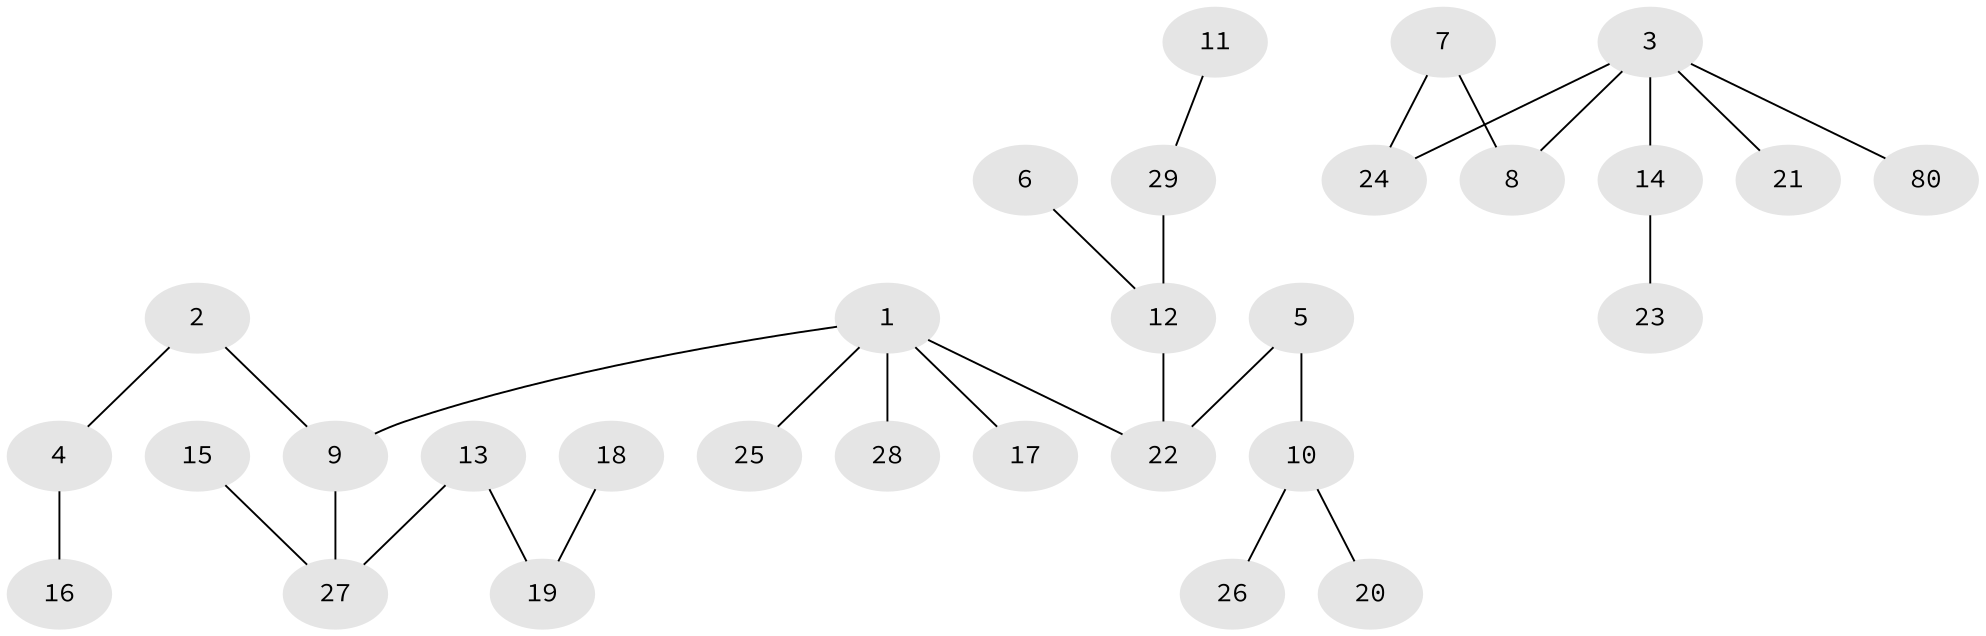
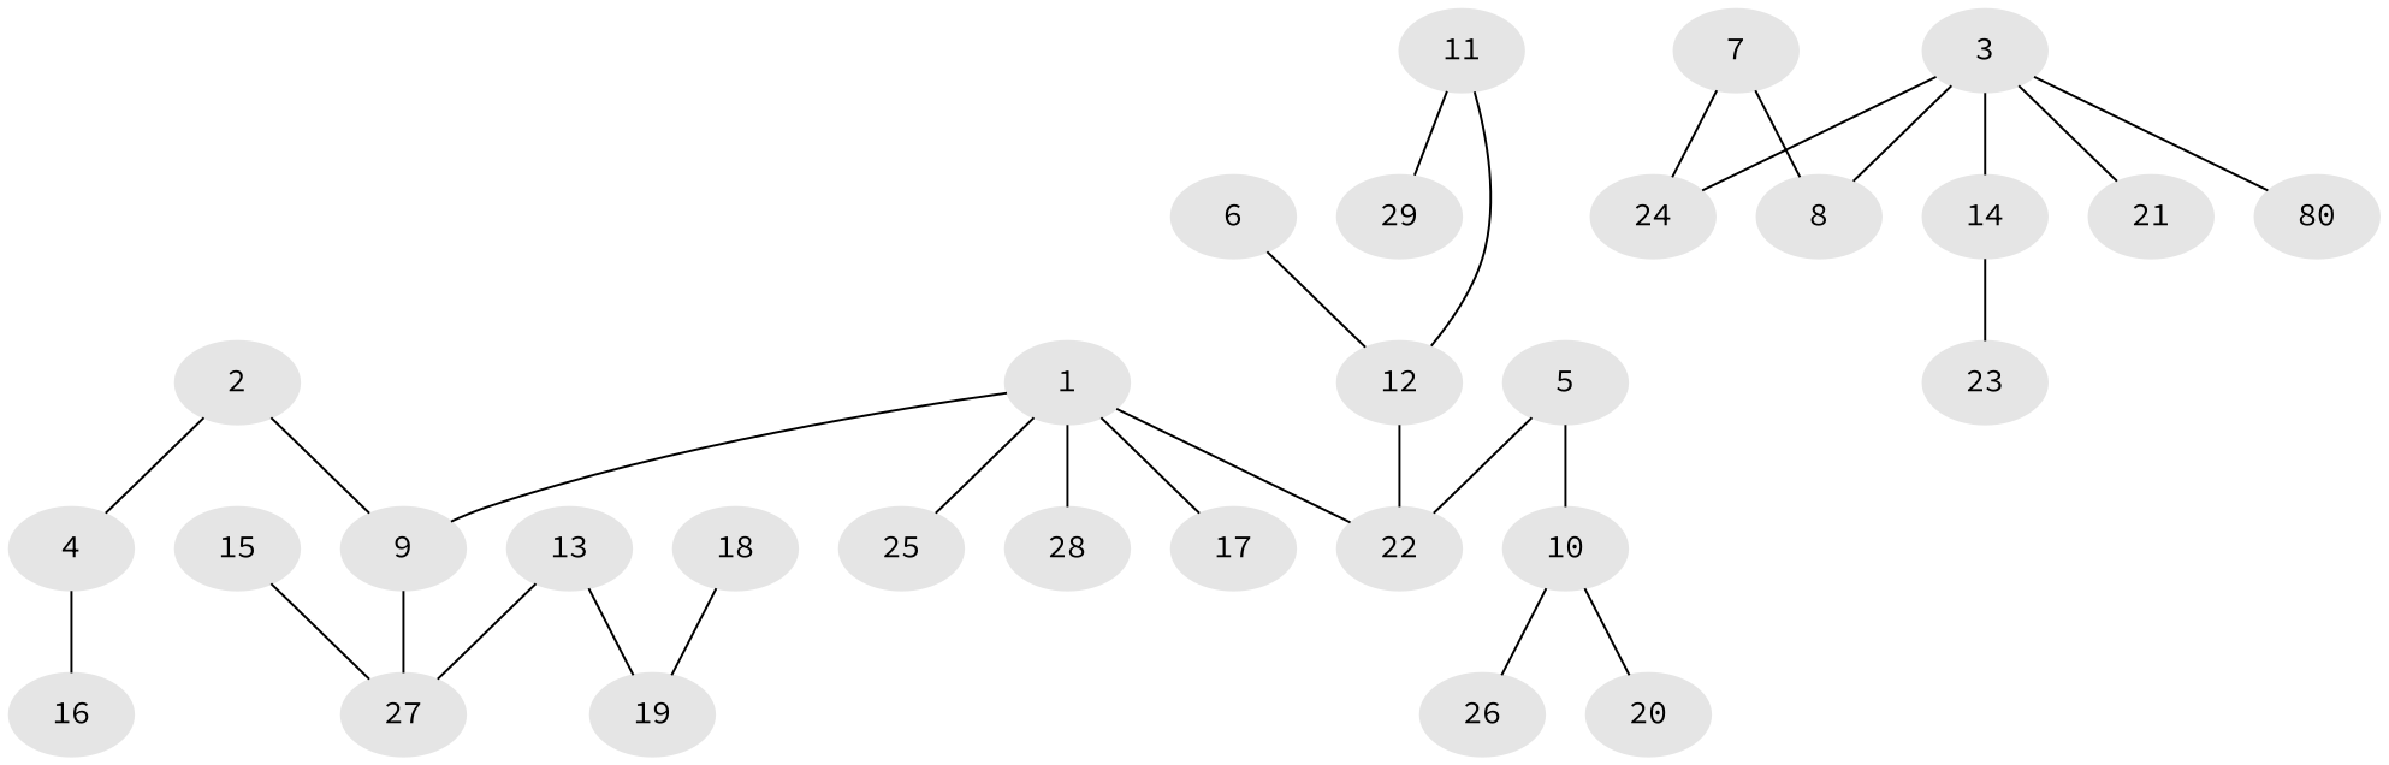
  graph {
    fontname="Source Code Pro"
    node [color=gray90 fontname="Source Code Pro" style=filled]
    edge [fontname="Source Code Pro" weight=1.0]
    1
    9
    17
    22
    25
    28
    27
    2
    4
    16
    3
    8
    14
    21
    n15 [label=80]
    24
    23
    5
    10
    20
    26
    6
    12
    7
    11
    29
    13
    19
    15
    18
    1 -- 9
    1 -- 17
    1 -- 22
    1 -- 25
    1 -- 28
    9 -- 27
    2 -- 9
    2 -- 4
    4 -- 16
    3 -- 8
    3 -- 14
    3 -- 21
    3 -- n15
    3 -- 24
    14 -- 23
    5 -- 22
    5 -- 10
    10 -- 20
    10 -- 26
    6 -- 12
    12 -- 22
    7 -- 8
    7 -- 24
-   29 -- 12
+   11 -- 12
    11 -- 29
    13 -- 27
    13 -- 19
    15 -- 27
    18 -- 19
  }
